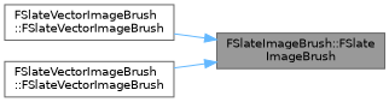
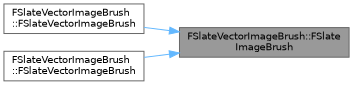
  digraph {
    rankdir=RL
    node [color=grey40 fillcolor=white fontname=Helvetica fontsize=10 shape=box style=filled]
    edge [color=steelblue1 dir=back fontname=Helvetica fontsize=10 labelfontname=Helvetica labelfontsize=10 style=solid]
-   n1 [color=gray40 fillcolor=grey60 fontcolor=black height=0.2 label="FSlateImageBrush::FSlate\lImageBrush" width=0.4]
+   n1 [color=gray40 fillcolor=grey60 fontcolor=black height=0.2 label="FSlateVectorImageBrush::FSlate\lImageBrush" width=0.4]
    n2 [height=0.2 label="FSlateVectorImageBrush\l::FSlateVectorImageBrush" width=0.4]
    n3 [height=0.2 label="FSlateVectorImageBrush\l::FSlateVectorImageBrush" width=0.4]
    n1 -> n2
    n1 -> n3
  }
